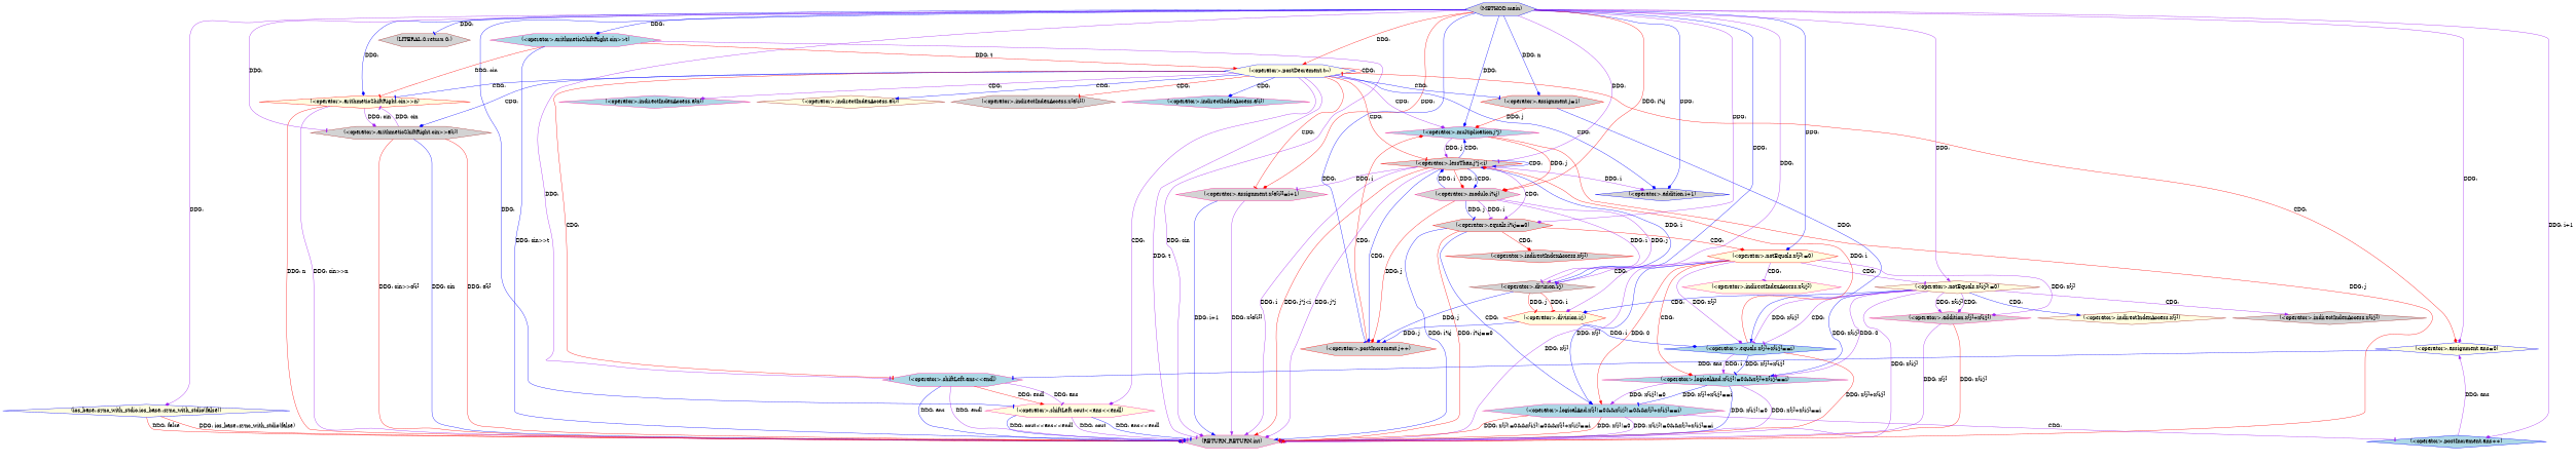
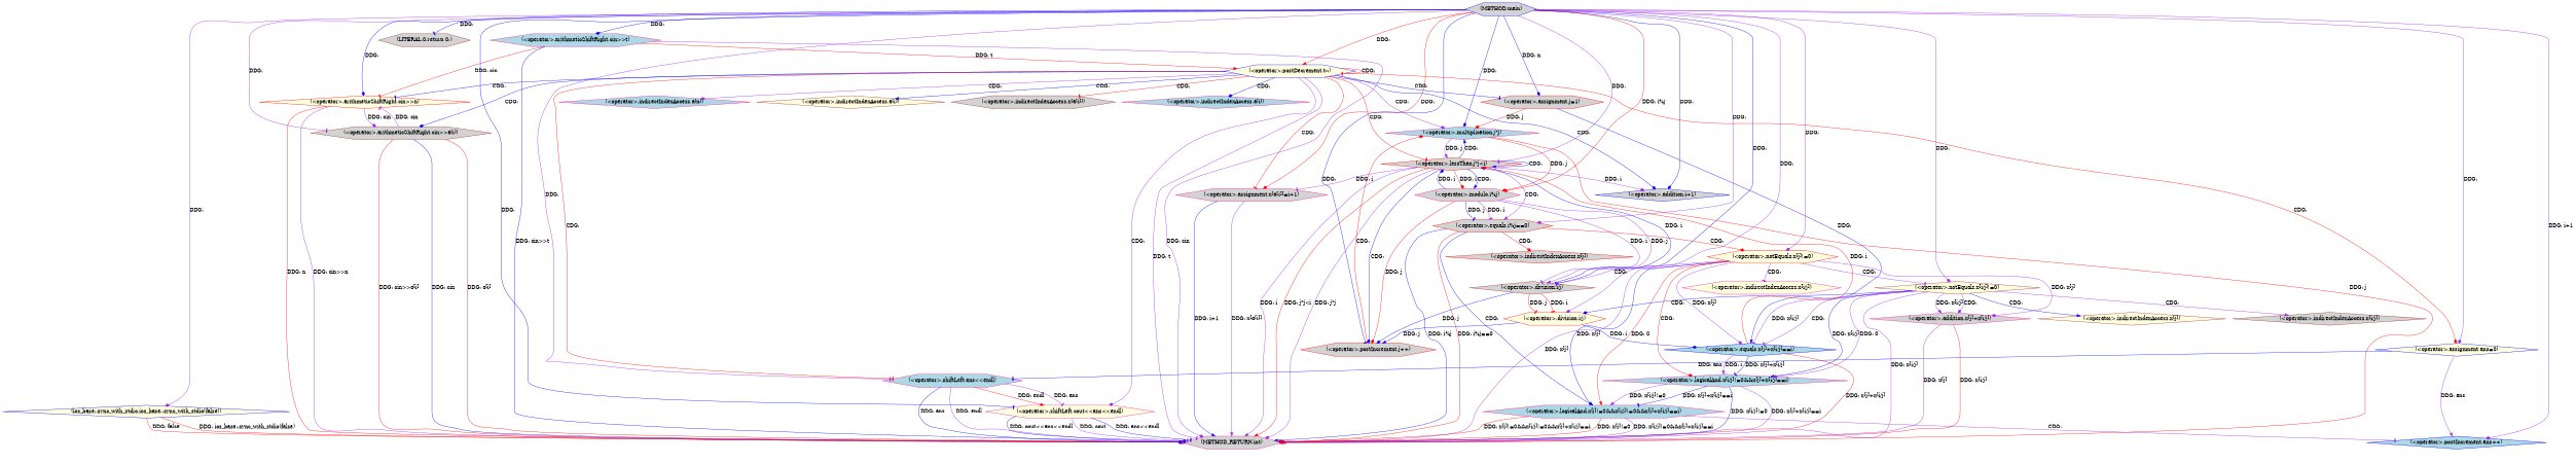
  digraph {
    node [color=deeppink fillcolor=lightgrey shape=hexagon style=filled]
    edge [arrowhead=diamond color=purple]
    n1 [color=blue label="(METHOD,main)"]
    n2 [color=blue fillcolor=lightyellow label="(ios_base::sync_with_stdio,ios_base::sync_with_stdio(false))" shape=diamond]
    n3 [fillcolor=lightblue label="(<operator>.arithmeticShiftRight,cin>>t)"]
    n4 [color=blue fillcolor=lightyellow label="(<operator>.postDecrement,t--)"]
    n5 [color=brown label="(LITERAL,0,return 0;)"]
    n6 [color=blue fillcolor=lightyellow label="(<operator>.assignment,ans=0)" shape=diamond]
    n7 [color=red fillcolor=lightyellow label="(<operator>.arithmeticShiftRight,cin>>n)" shape=diamond]
    n8 [fillcolor=lightyellow label="(<operator>.shiftLeft,cout<<ans<<endl)"]
    n9 [color=brown label="(<operator>.arithmeticShiftRight,cin>>a[i])"]
    n10 [label="(<operator>.assignment,x[a[i]]=i+1)"]
    n11 [color=red label="(<operator>.assignment,j=1)"]
    n12 [color=red label="(<operator>.lessThan,j*j<i)" shape=diamond]
    n13 [color=red label="(<operator>.postIncrement,j++)"]
    n14 [fillcolor=lightblue label="(<operator>.shiftLeft,ans<<endl)"]
    n15 [color=blue label="(<operator>.addition,i+1)" shape=diamond]
    n16 [fillcolor=lightblue label="(<operator>.multiplication,j*j)" shape=diamond]
    n17 [color=red label="(<operator>.equals,i%j==0)"]
    n18 [label="(<operator>.modulo,i%j)"]
    n19 [color=blue fillcolor=lightblue label="(<operator>.postIncrement,ans++)" shape=diamond]
    n20 [color=red fillcolor=lightyellow label="(<operator>.notEquals,x[j]!=0)"]
    n21 [color=brown fillcolor=lightyellow label="(<operator>.notEquals,x[i/j]!=0)" shape=diamond]
    n22 [color=brown label="(<operator>.division,i/j)" shape=diamond]
    n23 [color=red fillcolor=lightyellow label="(<operator>.division,i/j)"]
-   n24 [label="(RETURN_RETURN,int)"]
+   n24 [label="(METHOD_RETURN,int)"]
    n25 [fillcolor=lightblue label="(<operator>.indirectIndexAccess,a[n])" shape=diamond]
    n26 [color=brown fillcolor=lightyellow label="(<operator>.indirectIndexAccess,a[i])" shape=diamond]
    n27 [color=brown label="(<operator>.indirectIndexAccess,x[a[i]])"]
    n28 [fillcolor=lightblue label="(<operator>.indirectIndexAccess,a[i])" shape=diamond]
    n29 [color=blue fillcolor=lightblue label="(<operator>.equals,x[j]+x[i/j]==i)" shape=diamond]
    n30 [fillcolor=lightblue label="(<operator>.logicalAnd,x[j]!=0&&x[i/j]!=0&&x[j]+x[i/j]==i)"]
    n31 [color=red label="(<operator>.indirectIndexAccess,x[j])" shape=diamond]
    n32 [fillcolor=lightblue label="(<operator>.logicalAnd,x[i/j]!=0&&x[j]+x[i/j]==i)" shape=diamond]
    n33 [label="(<operator>.addition,x[j]+x[i/j])" shape=diamond]
    n34 [fillcolor=lightyellow label="(<operator>.indirectIndexAccess,x[i/j])"]
    n35 [color=brown fillcolor=lightyellow label="(<operator>.indirectIndexAccess,x[j])" shape=diamond]
    n36 [color=brown label="(<operator>.indirectIndexAccess,x[i/j])" shape=diamond]
    n1 -> n2 [label="DDG: "]
    n1 -> n3 [color=blue label="DDG: "]
    n1 -> n4 [arrowhead=normal color=red label="DDG: "]
    n1 -> n5 [arrowhead=tee color=blue label="DDG: "]
    n1 -> n6 [label="DDG: "]
    n1 -> n7 [color=blue label="DDG: "]
    n1 -> n8 [arrowhead=tee color=blue label="DDG: "]
    n1 -> n9 [arrowhead=tee label="DDG: "]
    n1 -> n10 [color=red label="DDG: "]
    n1 -> n11 [color=blue label="DDG: n"]
    n1 -> n12 [arrowhead=tee label="DDG: "]
    n1 -> n13 [arrowhead=tee color=blue label="DDG: "]
    n1 -> n14 [arrowhead=tee label="DDG: "]
    n1 -> n15 [color=blue label="DDG: "]
    n1 -> n16 [color=blue label="DDG: "]
    n1 -> n17 [label="DDG: "]
    n1 -> n18 [color=red label="DDG: i%j"]
    n1 -> n19 [label="DDG: i+1"]
-   n1 -> n20 [color=blue label="DDG: "]
-   n1 -> n21 [arrowhead=normal label="DDG: "]
+   n1 -> n20 [label="DDG: "]
+   n1 -> n21 [label="DDG: "]
    n1 -> n22 [arrowhead=tee color=blue label="DDG: "]
    n1 -> n23 [label="DDG: "]
    n2 -> n24 [arrowhead=tee color=red label="DDG: ios_base::sync_with_stdio(false)"]
    n2 -> n24 [arrowhead=normal color=red label="DDG: false"]
    n3 -> n4 [arrowhead=normal color=red label="DDG: t"]
    n3 -> n7 [arrowhead=tee color=red label="DDG: cin"]
    n3 -> n24 [label="DDG: cin"]
    n3 -> n24 [arrowhead=tee color=blue label="DDG: cin>>t"]
    n4 -> n4 [arrowhead=tee color=red label="CDG: "]
    n4 -> n6 [color=red label="CDG: "]
    n4 -> n7 [arrowhead=tee color=blue label="CDG: "]
    n4 -> n8 [label="CDG: "]
    n4 -> n9 [color=blue label="CDG: "]
    n4 -> n10 [arrowhead=tee color=red label="CDG: "]
    n4 -> n11 [arrowhead=tee color=blue label="CDG: "]
    n4 -> n12 [arrowhead=tee color=red label="CDG: "]
    n4 -> n14 [arrowhead=tee color=red label="CDG: "]
    n4 -> n15 [color=blue label="CDG: "]
    n4 -> n16 [label="CDG: "]
    n4 -> n24 [arrowhead=tee label="DDG: t"]
    n4 -> n25 [label="CDG: "]
    n4 -> n26 [arrowhead=normal color=blue label="CDG: "]
    n4 -> n27 [arrowhead=tee color=red label="CDG: "]
    n4 -> n28 [color=blue label="CDG: "]
    n6 -> n14 [arrowhead=tee color=blue label="DDG: ans"]
-   n19 -> n6 [arrowhead=normal label="DDG: ans"]
+   n6 -> n19 [arrowhead=normal label="DDG: ans"]
    n7 -> n9 [label="DDG: cin"]
    n7 -> n24 [arrowhead=normal color=red label="DDG: n"]
    n7 -> n24 [arrowhead=tee label="DDG: cin>>n"]
    n8 -> n24 [arrowhead=tee color=blue label="DDG: ans<<endl"]
    n8 -> n24 [color=blue label="DDG: cout<<ans<<endl"]
    n8 -> n24 [arrowhead=tee label="DDG: cout"]
    n9 -> n7 [arrowhead=tee label="DDG: cin"]
    n9 -> n24 [arrowhead=normal color=blue label="DDG: cin"]
    n9 -> n24 [arrowhead=normal color=red label="DDG: a[i]"]
    n9 -> n24 [color=red label="DDG: cin>>a[i]"]
    n10 -> n24 [arrowhead=normal label="DDG: x[a[i]]"]
    n10 -> n24 [arrowhead=normal color=blue label="DDG: i+1"]
    n11 -> n16 [color=red label="DDG: j"]
    n11 -> n29 [arrowhead=normal color=blue label="DDG: "]
    n12 -> n10 [arrowhead=tee label="DDG: i"]
    n12 -> n12 [arrowhead=normal color=blue label="CDG: "]
    n12 -> n13 [color=blue label="CDG: "]
    n12 -> n15 [label="DDG: i"]
    n12 -> n16 [arrowhead=normal color=blue label="CDG: "]
    n12 -> n17 [arrowhead=normal label="CDG: "]
    n12 -> n18 [color=red label="DDG: i"]
    n12 -> n18 [arrowhead=normal color=blue label="CDG: "]
    n12 -> n24 [label="DDG: j*j"]
    n12 -> n24 [arrowhead=normal label="DDG: i"]
    n12 -> n24 [arrowhead=normal color=red label="DDG: j*j<i"]
    n13 -> n16 [color=red label="CDG: "]
    n14 -> n8 [arrowhead=normal color=red label="DDG: endl"]
    n14 -> n8 [arrowhead=tee label="DDG: ans"]
    n14 -> n24 [color=blue label="DDG: ans"]
    n14 -> n24 [arrowhead=tee label="DDG: endl"]
    n16 -> n12 [arrowhead=normal label="DDG: j"]
    n16 -> n18 [color=red label="DDG: j"]
    n16 -> n24 [arrowhead=tee color=red label="DDG: j"]
    n17 -> n20 [color=red label="CDG: "]
    n17 -> n24 [arrowhead=normal color=blue label="DDG: i%j"]
    n17 -> n24 [arrowhead=normal color=red label="DDG: i%j==0"]
    n17 -> n30 [arrowhead=normal color=blue label="CDG: "]
    n17 -> n31 [color=red label="CDG: "]
    n18 -> n12 [color=blue label="DDG: i"]
    n18 -> n13 [color=red label="DDG: j"]
    n18 -> n17 [arrowhead=tee color=blue label="DDG: j"]
    n18 -> n17 [arrowhead=tee label="DDG: i"]
    n18 -> n22 [arrowhead=tee label="DDG: i"]
    n18 -> n22 [arrowhead=normal label="DDG: j"]
    n20 -> n21 [arrowhead=tee label="CDG: "]
    n20 -> n22 [arrowhead=normal label="CDG: "]
    n20 -> n24 [arrowhead=tee label="DDG: x[j]"]
    n20 -> n29 [label="DDG: x[j]"]
    n20 -> n30 [arrowhead=normal color=blue label="DDG: x[j]"]
    n20 -> n30 [arrowhead=normal color=red label="DDG: 0"]
    n20 -> n32 [color=red label="CDG: "]
    n20 -> n33 [label="DDG: x[j]"]
    n20 -> n34 [arrowhead=tee label="CDG: "]
    n21 -> n23 [color=blue label="CDG: "]
    n21 -> n24 [label="DDG: x[i/j]"]
    n21 -> n29 [arrowhead=tee label="DDG: x[i/j]"]
    n21 -> n29 [arrowhead=tee label="CDG: "]
    n21 -> n32 [arrowhead=normal color=blue label="DDG: x[i/j]"]
    n21 -> n32 [label="DDG: 0"]
    n21 -> n33 [arrowhead=normal label="DDG: x[i/j]"]
    n21 -> n33 [label="CDG: "]
    n21 -> n35 [arrowhead=normal color=blue label="CDG: "]
    n21 -> n36 [arrowhead=normal label="CDG: "]
    n22 -> n12 [arrowhead=normal color=blue label="DDG: i"]
    n22 -> n13 [color=blue label="DDG: j"]
    n22 -> n23 [arrowhead=tee color=red label="DDG: i"]
    n22 -> n23 [arrowhead=tee color=red label="DDG: j"]
    n23 -> n13 [arrowhead=normal color=blue label="DDG: j"]
    n23 -> n29 [color=blue label="DDG: i"]
    n29 -> n12 [color=red label="DDG: i"]
    n29 -> n24 [arrowhead=normal color=red label="DDG: x[j]+x[i/j]"]
    n29 -> n32 [arrowhead=normal label="DDG: i"]
    n29 -> n32 [arrowhead=tee color=blue label="DDG: x[j]+x[i/j]"]
    n30 -> n19 [arrowhead=tee label="CDG: "]
    n30 -> n24 [arrowhead=tee color=red label="DDG: x[j]!=0"]
    n30 -> n24 [arrowhead=normal label="DDG: x[i/j]!=0&&x[j]+x[i/j]==i"]
    n30 -> n24 [color=red label="DDG: x[j]!=0&&x[i/j]!=0&&x[j]+x[i/j]==i"]
    n32 -> n24 [arrowhead=normal color=blue label="DDG: x[i/j]!=0"]
    n32 -> n24 [label="DDG: x[j]+x[i/j]==i"]
    n32 -> n30 [arrowhead=normal label="DDG: x[i/j]!=0"]
    n32 -> n30 [arrowhead=tee color=blue label="DDG: x[j]+x[i/j]==i"]
    n33 -> n24 [arrowhead=normal label="DDG: x[j]"]
    n33 -> n24 [color=red label="DDG: x[i/j]"]
  }
